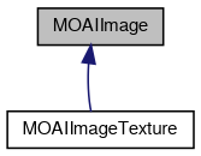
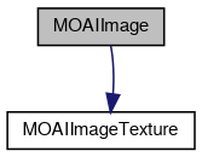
  digraph {
    node [color=black fontname=FreeSans fontsize=10 shape=record style=filled]
    n1 [fillcolor=grey75 fontcolor=black height=0.2 label=MOAIImage width=0.4]
    n2 [fillcolor=white height=0.2 label=MOAIImageTexture width=0.4]
-   n1 -> n2 [color=midnightblue dir=back fontname=FreeSans fontsize=10 labelfontname=FreeSans labelfontsize=10 style=solid]
+   n2 -> n1 [color=midnightblue dir=back fontname=FreeSans fontsize=10 labelfontname=FreeSans labelfontsize=10 style=solid]
  }
